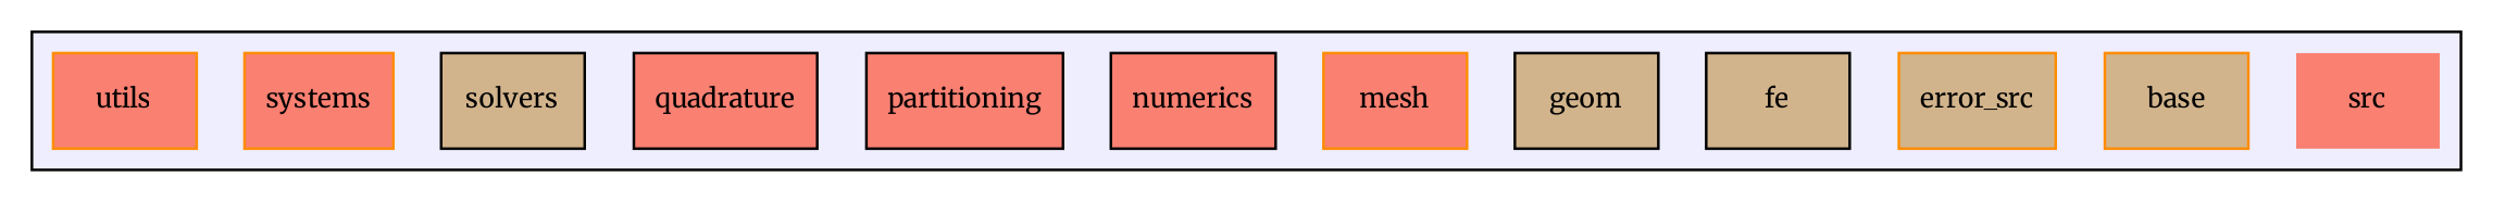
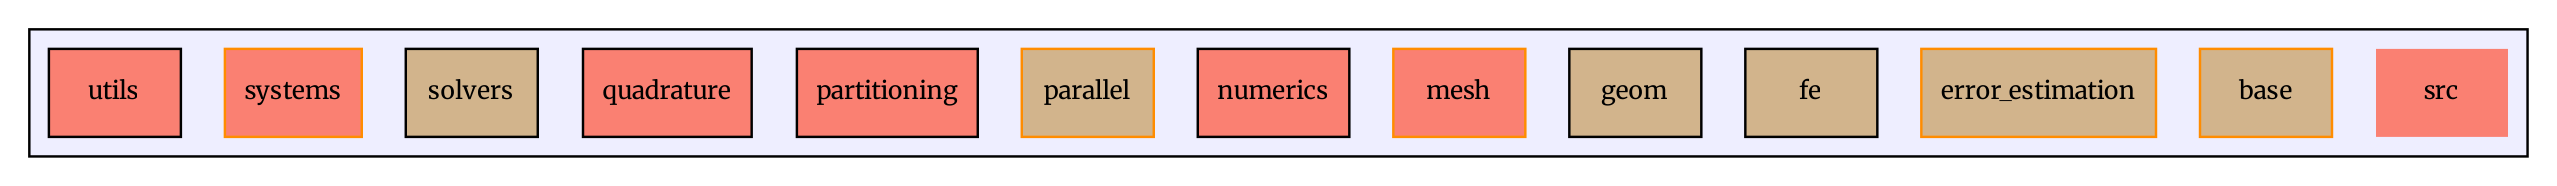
  digraph {
    compound=true
    fontname=Merriweather
    node [fontname=Merriweather fontsize=10 shape=box style=filled fillcolor=salmon color=black]
    n1 [label=src shape=plaintext color=darkorange]
    n2 [color=darkorange fillcolor=tan label=base]
-   n3 [color=darkorange fillcolor=tan label=error_src]
+   n3 [color=darkorange fillcolor=tan label=error_estimation]
    n4 [fillcolor=tan label=fe]
    n5 [fillcolor=tan label=geom]
    n6 [color=darkorange label=mesh]
    n7 [label=numerics]
+   n8 [color=darkorange fillcolor=tan label=parallel]
    n9 [label=partitioning]
    n10 [label=quadrature]
    n11 [fillcolor=tan label=solvers]
    n12 [color=darkorange label=systems]
-   n13 [color=darkorange label=utils]
+   n13 [label=utils]
    subgraph cluster_1 {
      bgcolor="#eeeeff"
      pencolor=black
      n1
      n2
      n3
      n4
      n5
      n6
      n7
+     n8
      n9
      n10
      n11
      n12
      n13
    }
  }
